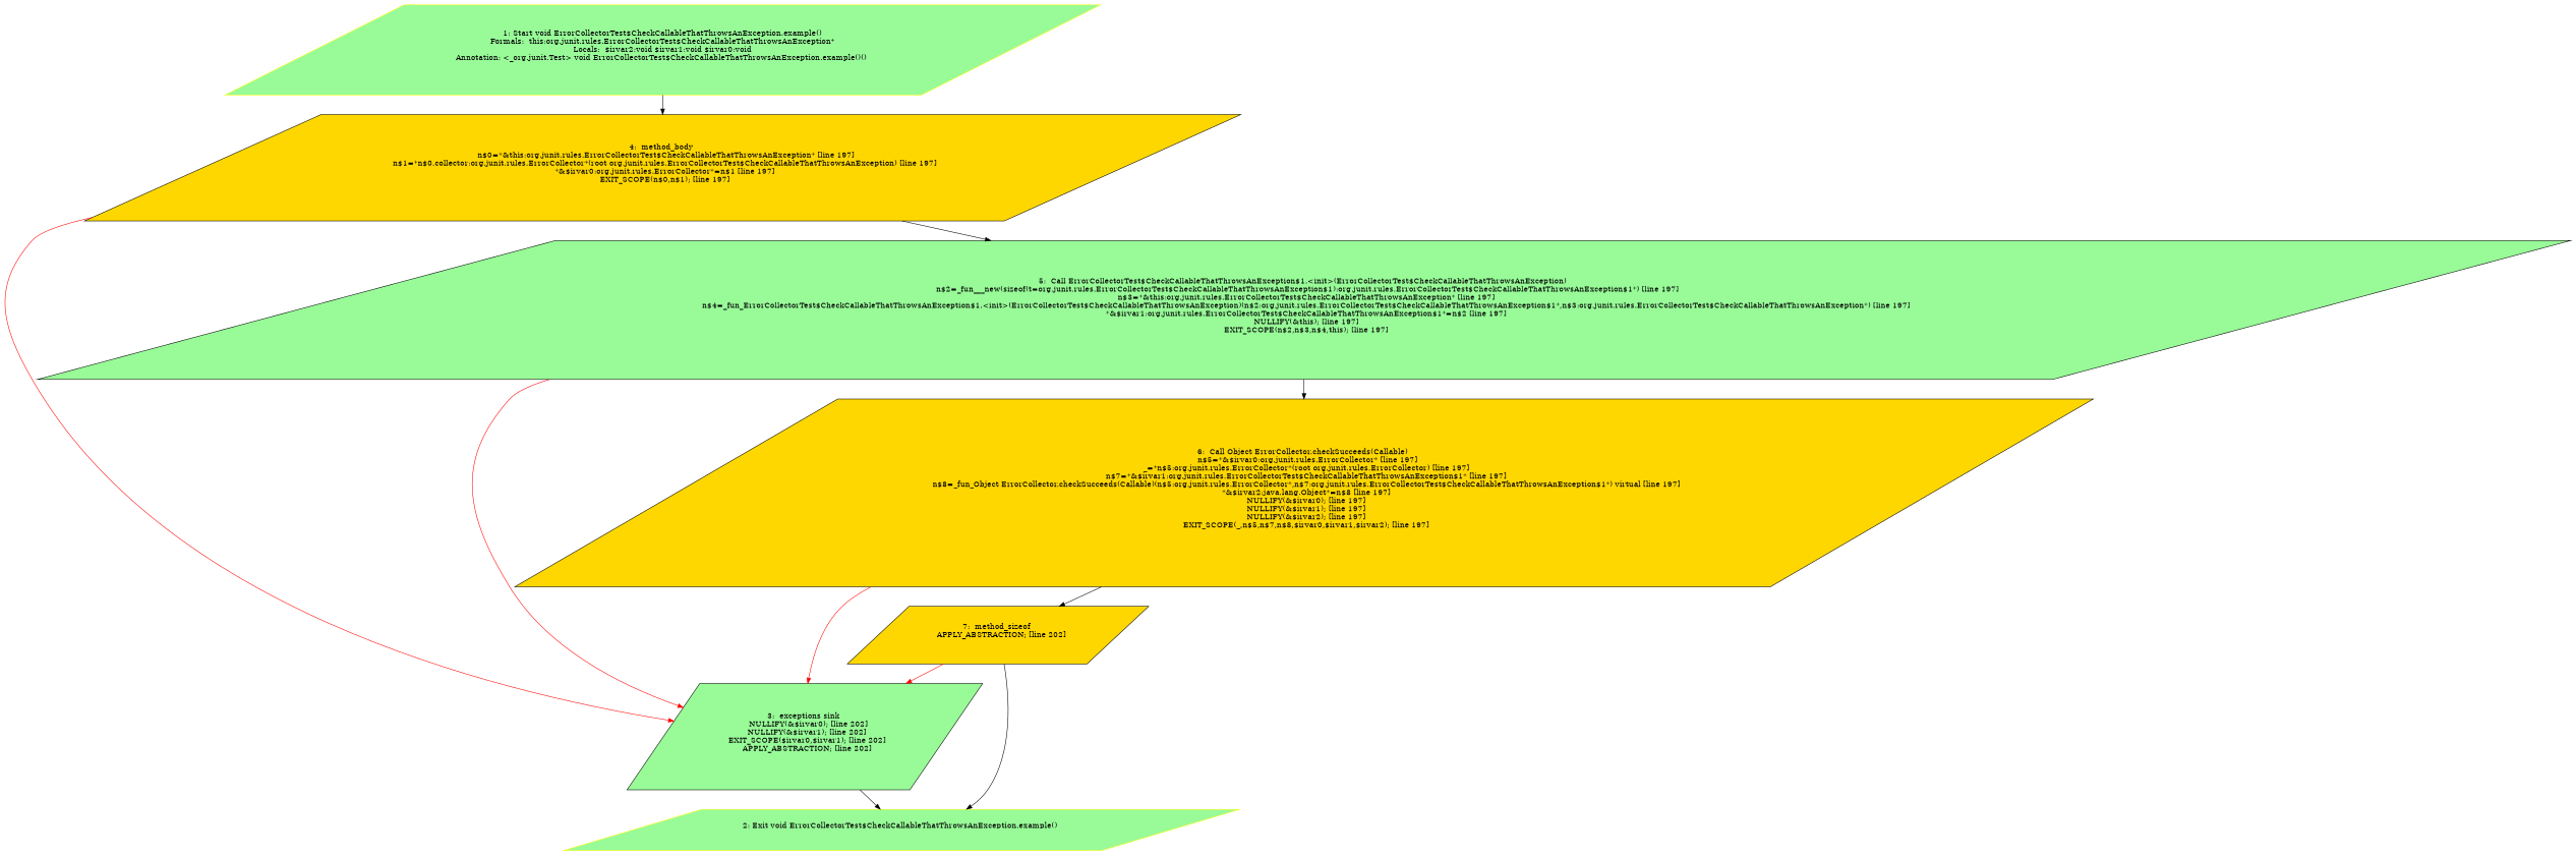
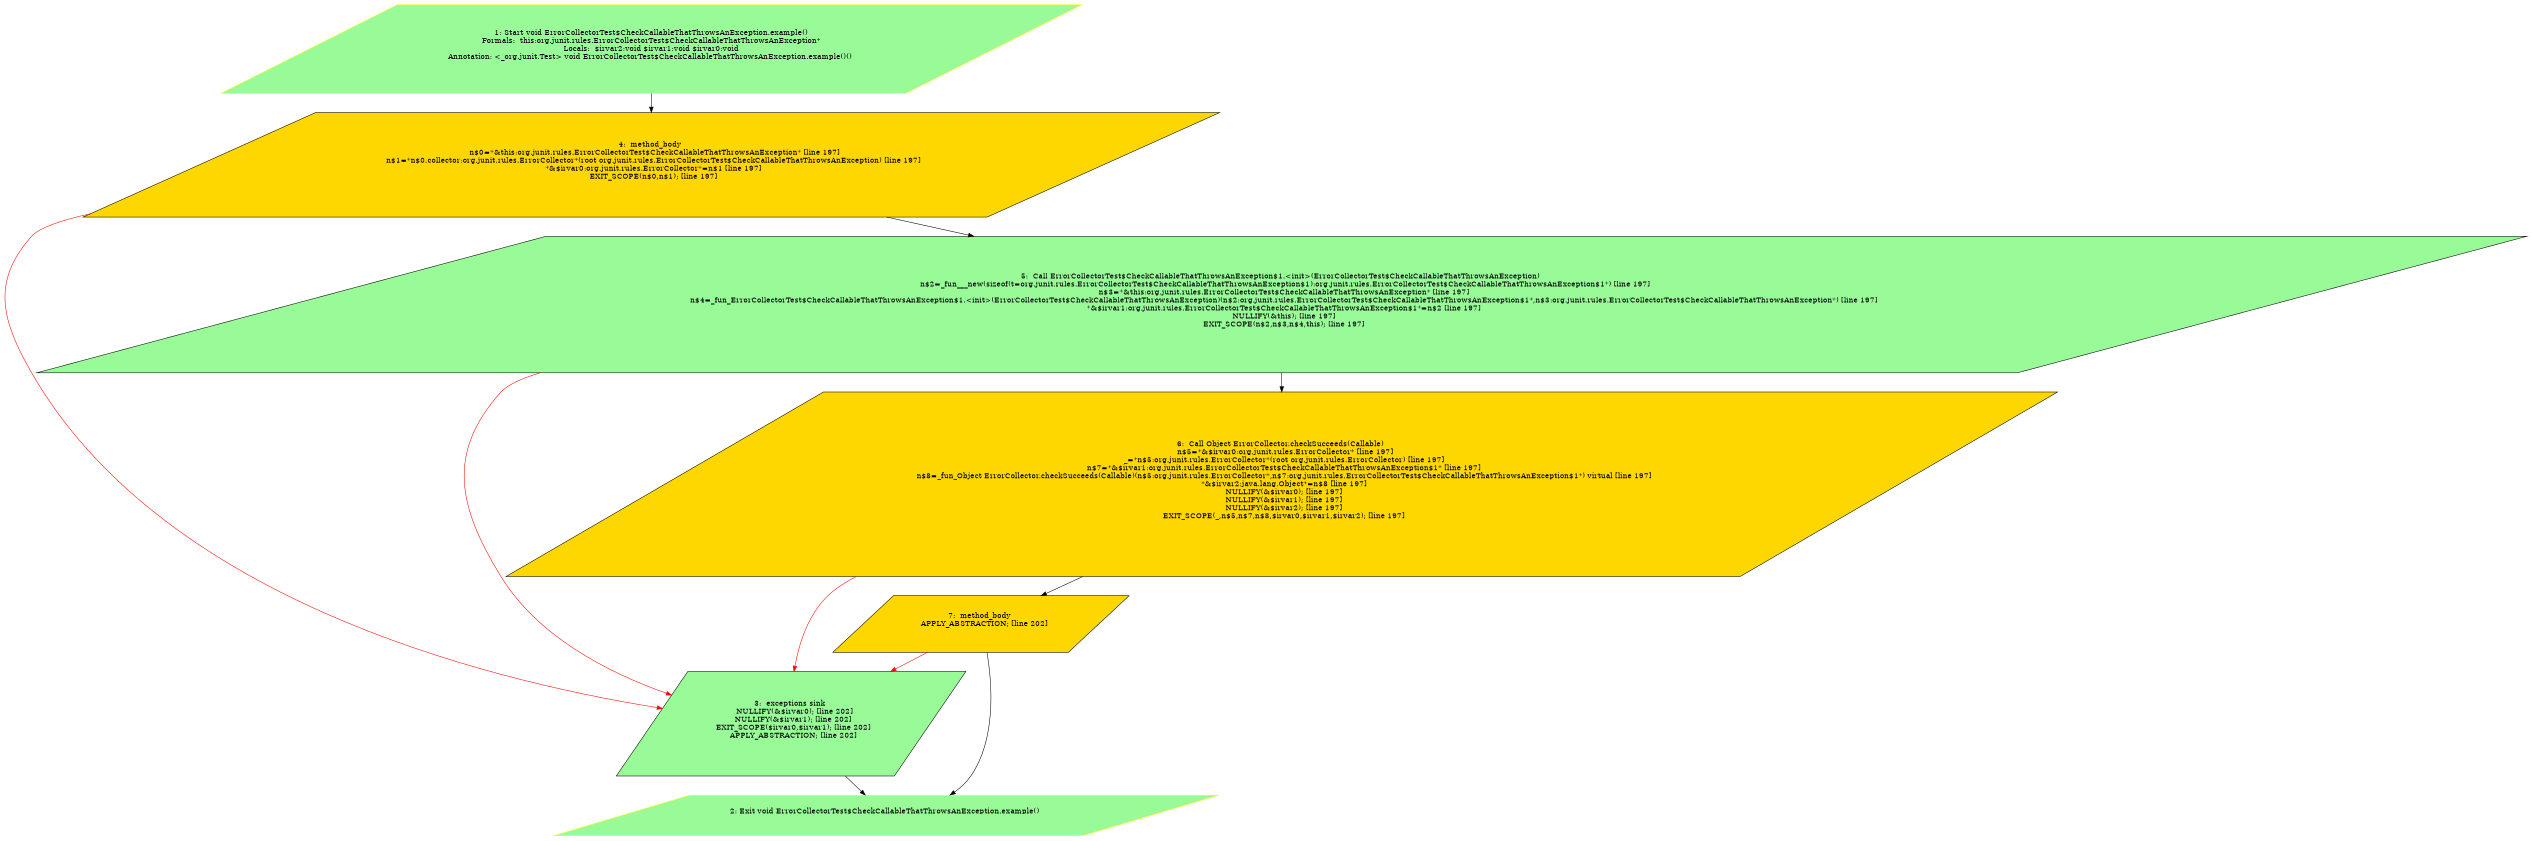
  digraph {
    node [style=filled fillcolor=palegreen shape=parallelogram]
    n1 [color=yellow label="1: Start void ErrorCollectorTest$CheckCallableThatThrowsAnException.example()\nFormals:  this:org.junit.rules.ErrorCollectorTest$CheckCallableThatThrowsAnException*\nLocals:  $irvar2:void $irvar1:void $irvar0:void\nAnnotation: <_org.junit.Test> void ErrorCollectorTest$CheckCallableThatThrowsAnException.example()() \n  "]
    n2 [label="4:  method_body \n   n$0=*&this:org.junit.rules.ErrorCollectorTest$CheckCallableThatThrowsAnException* [line 197]\n  n$1=*n$0.collector:org.junit.rules.ErrorCollector*(root org.junit.rules.ErrorCollectorTest$CheckCallableThatThrowsAnException) [line 197]\n  *&$irvar0:org.junit.rules.ErrorCollector*=n$1 [line 197]\n  EXIT_SCOPE(n$0,n$1); [line 197]\n " fillcolor=gold]
    n3 [label="3:  exceptions sink \n   NULLIFY(&$irvar0); [line 202]\n  NULLIFY(&$irvar1); [line 202]\n  EXIT_SCOPE($irvar0,$irvar1); [line 202]\n  APPLY_ABSTRACTION; [line 202]\n "]
    n4 [label="5:  Call ErrorCollectorTest$CheckCallableThatThrowsAnException$1.<init>(ErrorCollectorTest$CheckCallableThatThrowsAnException) \n   n$2=_fun___new(sizeof(t=org.junit.rules.ErrorCollectorTest$CheckCallableThatThrowsAnException$1):org.junit.rules.ErrorCollectorTest$CheckCallableThatThrowsAnException$1*) [line 197]\n  n$3=*&this:org.junit.rules.ErrorCollectorTest$CheckCallableThatThrowsAnException* [line 197]\n  n$4=_fun_ErrorCollectorTest$CheckCallableThatThrowsAnException$1.<init>(ErrorCollectorTest$CheckCallableThatThrowsAnException)(n$2:org.junit.rules.ErrorCollectorTest$CheckCallableThatThrowsAnException$1*,n$3:org.junit.rules.ErrorCollectorTest$CheckCallableThatThrowsAnException*) [line 197]\n  *&$irvar1:org.junit.rules.ErrorCollectorTest$CheckCallableThatThrowsAnException$1*=n$2 [line 197]\n  NULLIFY(&this); [line 197]\n  EXIT_SCOPE(n$2,n$3,n$4,this); [line 197]\n "]
    n5 [color=yellow label="2: Exit void ErrorCollectorTest$CheckCallableThatThrowsAnException.example() \n  "]
    n6 [label="6:  Call Object ErrorCollector.checkSucceeds(Callable) \n   n$5=*&$irvar0:org.junit.rules.ErrorCollector* [line 197]\n  _=*n$5:org.junit.rules.ErrorCollector*(root org.junit.rules.ErrorCollector) [line 197]\n  n$7=*&$irvar1:org.junit.rules.ErrorCollectorTest$CheckCallableThatThrowsAnException$1* [line 197]\n  n$8=_fun_Object ErrorCollector.checkSucceeds(Callable)(n$5:org.junit.rules.ErrorCollector*,n$7:org.junit.rules.ErrorCollectorTest$CheckCallableThatThrowsAnException$1*) virtual [line 197]\n  *&$irvar2:java.lang.Object*=n$8 [line 197]\n  NULLIFY(&$irvar0); [line 197]\n  NULLIFY(&$irvar1); [line 197]\n  NULLIFY(&$irvar2); [line 197]\n  EXIT_SCOPE(_,n$5,n$7,n$8,$irvar0,$irvar1,$irvar2); [line 197]\n " fillcolor=gold]
-   n7 [label="7:  method_sizeof \n   APPLY_ABSTRACTION; [line 202]\n " fillcolor=gold]
+   n7 [label="7:  method_body \n   APPLY_ABSTRACTION; [line 202]\n " fillcolor=gold]
    n1 -> n2
    n2 -> n3 [color=red]
    n2 -> n4
    n3 -> n5
    n4 -> n3 [color=red]
    n4 -> n6
    n6 -> n3 [color=red]
    n6 -> n7
    n7 -> n3 [color=red]
    n7 -> n5
  }
